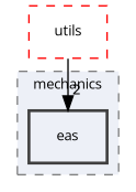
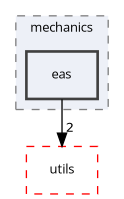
  digraph {
    compound=true
    fontname="Open Sans"
    node [fillcolor="#edf0f7" fontname="Open Sans" fontsize=10 shape=box]
    n1 [color=grey25 label=eas style="filled,bold,"]
    n2 [color=red label=utils style="dashed,"]
    subgraph cluster_1 {
      bgcolor="#edf0f7"
      fontsize=10
      label=mechanics
      pencolor=grey50
      style="filled,dashed,"
      n1
    }
-   n2 -> n1 [fontname="Open Sans" fontsize=10 headlabel=2 labeldistance=1.5 labelfontname=Helvetica labelfontsize=10]
+   n1 -> n2 [fontname="Open Sans" fontsize=10 headlabel=2 labeldistance=1.5 labelfontname=Helvetica labelfontsize=10]
  }
